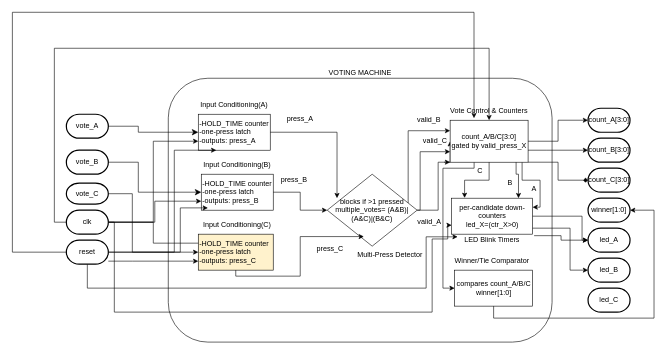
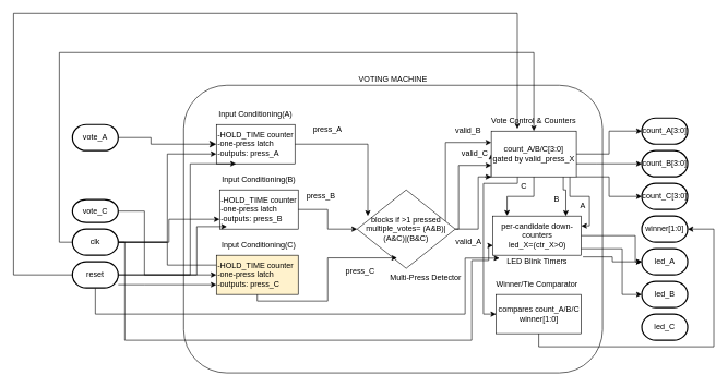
  <mxCell id="0" />
  <mxCell id="1" parent="0" />
  <mxCell id="2" value="VOTING MACHINE" style="rounded=1;whiteSpace=wrap;html=1;verticalLabelPosition=top;verticalAlign=bottom;" vertex="1" parent="1"><mxGeometry x="280" y="130" width="640" height="440" as="geometry" /></mxCell>
  <mxCell id="3" value="-HOLD_TIME counter&lt;div&gt;-one-press latch&lt;/div&gt;&lt;div&gt;-outputs: press_A&lt;/div&gt;" style="rounded=0;whiteSpace=wrap;html=1;align=left;" vertex="1" parent="1"><mxGeometry x="330" y="190" width="120" height="60" as="geometry" /></mxCell>
  <mxCell id="4" value="Input Conditioning(A)" style="text;strokeColor=none;align=center;fillColor=none;html=1;verticalAlign=middle;whiteSpace=wrap;rounded=0;" vertex="1" parent="1"><mxGeometry x="325" y="160" width="130" height="30" as="geometry" /></mxCell>
  <mxCell id="5" value="-HOLD_TIME counter&lt;div&gt;-one-press latch&lt;/div&gt;&lt;div&gt;-outputs: press_B&lt;/div&gt;" style="rounded=0;whiteSpace=wrap;html=1;align=left;" vertex="1" parent="1"><mxGeometry x="335" y="290" width="120" height="60" as="geometry" /></mxCell>
  <mxCell id="6" value="Input Conditioning(C)" style="text;strokeColor=none;align=center;fillColor=none;html=1;verticalAlign=middle;whiteSpace=wrap;rounded=0;" vertex="1" parent="1"><mxGeometry x="330" y="360" width="130" height="30" as="geometry" /></mxCell>
  <mxCell id="7" value="Input Conditioning(B)" style="text;strokeColor=none;align=center;fillColor=none;html=1;verticalAlign=middle;whiteSpace=wrap;rounded=0;" vertex="1" parent="1"><mxGeometry x="330" y="260" width="130" height="30" as="geometry" /></mxCell>
  <mxCell id="8" value="-HOLD_TIME counter&lt;div&gt;-one-press latch&lt;/div&gt;&lt;div&gt;-outputs: press_C&lt;/div&gt;" style="rounded=0;whiteSpace=wrap;html=1;align=left;fillColor=#fff2cc;" vertex="1" parent="1"><mxGeometry x="330" y="390" width="125" height="60" as="geometry" /></mxCell>
  <mxCell id="9" style="edgeStyle=orthogonalEdgeStyle;rounded=0;orthogonalLoop=1;jettySize=auto;html=1;entryX=0;entryY=0.5;entryDx=0;entryDy=0;" edge="1" parent="1" target="17"><mxGeometry relative="1" as="geometry"><mxPoint x="740" y="270" as="sourcePoint" /></mxGeometry></mxCell>
  <mxCell id="10" style="edgeStyle=orthogonalEdgeStyle;rounded=0;orthogonalLoop=1;jettySize=auto;html=1;entryX=0;entryY=0.25;entryDx=0;entryDy=0;" edge="1" parent="1" source="13" target="17"><mxGeometry relative="1" as="geometry"><Array as="points"><mxPoint x="680" y="218" /></Array></mxGeometry></mxCell>
  <mxCell id="11" style="edgeStyle=orthogonalEdgeStyle;rounded=0;orthogonalLoop=1;jettySize=auto;html=1;entryX=0;entryY=0.75;entryDx=0;entryDy=0;" edge="1" parent="1" source="13" target="17"><mxGeometry relative="1" as="geometry"><Array as="points"><mxPoint x="700" y="350" /><mxPoint x="700" y="253" /></Array></mxGeometry></mxCell>
  <mxCell id="12" style="edgeStyle=orthogonalEdgeStyle;rounded=0;orthogonalLoop=1;jettySize=auto;html=1;entryX=0;entryY=1;entryDx=0;entryDy=0;" edge="1" parent="1" source="13" target="17"><mxGeometry relative="1" as="geometry"><Array as="points"><mxPoint x="730" y="350" /><mxPoint x="730" y="270" /></Array></mxGeometry></mxCell>
  <mxCell id="13" value="blocks if &amp;gt;1 pressed&lt;div&gt;multiple_votes= (A&amp;amp;B)|(A&amp;amp;C)|(B&amp;amp;C)&lt;/div&gt;" style="rhombus;whiteSpace=wrap;html=1;" vertex="1" parent="1"><mxGeometry x="545" y="290" width="150" height="120" as="geometry" /></mxCell>
  <mxCell id="14" value="Multi-Press Detector" style="text;strokeColor=none;align=center;fillColor=none;html=1;verticalAlign=middle;whiteSpace=wrap;rounded=0;" vertex="1" parent="1"><mxGeometry x="570" y="410" width="160" height="30" as="geometry" /></mxCell>
  <mxCell id="15" style="edgeStyle=orthogonalEdgeStyle;rounded=0;orthogonalLoop=1;jettySize=auto;html=1;entryX=1;entryY=0.25;entryDx=0;entryDy=0;" edge="1" parent="1" source="17" target="56"><mxGeometry relative="1" as="geometry"><Array as="points"><mxPoint x="870" y="300" /><mxPoint x="900" y="300" /><mxPoint x="900" y="345" /></Array></mxGeometry></mxCell>
  <mxCell id="16" style="edgeStyle=orthogonalEdgeStyle;rounded=0;orthogonalLoop=1;jettySize=auto;html=1;entryX=0;entryY=0.5;entryDx=0;entryDy=0;" edge="1" parent="1" source="17" target="20"><mxGeometry relative="1" as="geometry"><Array as="points"><mxPoint x="790" y="280" /><mxPoint x="738" y="280" /><mxPoint x="738" y="480" /></Array></mxGeometry></mxCell>
  <mxCell id="17" value="count_A/B/C[3:0]&lt;div&gt;gated by valid_press_X&lt;/div&gt;" style="rounded=0;whiteSpace=wrap;html=1;" vertex="1" parent="1"><mxGeometry x="750" y="200" width="130" height="70" as="geometry" /></mxCell>
  <mxCell id="18" value="Vote Control &amp;amp; Counters" style="text;strokeColor=none;align=center;fillColor=none;html=1;verticalAlign=middle;whiteSpace=wrap;rounded=0;" vertex="1" parent="1"><mxGeometry x="740" y="170" width="150" height="30" as="geometry" /></mxCell>
  <mxCell id="19" value="LED Blink Timers" style="text;strokeColor=none;align=center;fillColor=none;html=1;verticalAlign=middle;whiteSpace=wrap;rounded=0;" vertex="1" parent="1"><mxGeometry x="750" y="385" width="140" height="30" as="geometry" /></mxCell>
  <mxCell id="20" value="compares count_A/B/C&lt;div&gt;winner[1:0]&lt;/div&gt;" style="rounded=0;whiteSpace=wrap;html=1;" vertex="1" parent="1"><mxGeometry x="757.5" y="450" width="130" height="60" as="geometry" /></mxCell>
  <mxCell id="21" value="Winner/Tie Comparator" style="text;strokeColor=none;align=center;fillColor=none;html=1;verticalAlign=middle;whiteSpace=wrap;rounded=0;" vertex="1" parent="1"><mxGeometry x="745" y="420" width="150" height="30" as="geometry" /></mxCell>
  <mxCell id="22" value="vote_A" style="strokeWidth=2;html=1;shape=mxgraph.flowchart.terminator;whiteSpace=wrap;" vertex="1" parent="1"><mxGeometry x="110" y="190" width="70" height="40" as="geometry" /></mxCell>
  <mxCell id="23" style="edgeStyle=orthogonalEdgeStyle;rounded=0;orthogonalLoop=1;jettySize=auto;html=1;entryX=0.074;entryY=1.074;entryDx=0;entryDy=0;entryPerimeter=0;" edge="1" parent="1" source="26" target="56"><mxGeometry relative="1" as="geometry"><mxPoint x="720" y="440" as="targetPoint" /><Array as="points"><mxPoint x="145" y="480" /><mxPoint x="710" y="480" /><mxPoint x="710" y="394" /></Array></mxGeometry></mxCell>
  <mxCell id="24" style="edgeStyle=orthogonalEdgeStyle;rounded=0;orthogonalLoop=1;jettySize=auto;html=1;entryX=0;entryY=0.75;entryDx=0;entryDy=0;" edge="1" parent="1" source="26" target="8"><mxGeometry relative="1" as="geometry"><Array as="points"><mxPoint x="220" y="435" /><mxPoint x="220" y="435" /></Array></mxGeometry></mxCell>
  <mxCell id="25" style="edgeStyle=orthogonalEdgeStyle;rounded=0;orthogonalLoop=1;jettySize=auto;html=1;entryX=0.25;entryY=1;entryDx=0;entryDy=0;" edge="1" parent="1" source="26" target="3"><mxGeometry relative="1" as="geometry"><Array as="points"><mxPoint x="290" y="420" /><mxPoint x="290" y="250" /></Array></mxGeometry></mxCell>
  <mxCell id="26" value="reset" style="strokeWidth=2;html=1;shape=mxgraph.flowchart.terminator;whiteSpace=wrap;" vertex="1" parent="1"><mxGeometry x="110" y="400" width="70" height="40" as="geometry" /></mxCell>
  <mxCell id="27" style="edgeStyle=orthogonalEdgeStyle;rounded=0;orthogonalLoop=1;jettySize=auto;html=1;entryX=0;entryY=0.25;entryDx=0;entryDy=0;endArrow=none;" edge="1" parent="1" source="31" target="8"><mxGeometry relative="1" as="geometry" /></mxCell>
  <mxCell id="28" style="edgeStyle=orthogonalEdgeStyle;rounded=0;orthogonalLoop=1;jettySize=auto;html=1;entryX=0;entryY=0.75;entryDx=0;entryDy=0;" edge="1" parent="1" source="31" target="5"><mxGeometry relative="1" as="geometry" /></mxCell>
  <mxCell id="29" style="edgeStyle=orthogonalEdgeStyle;rounded=0;orthogonalLoop=1;jettySize=auto;html=1;entryX=0;entryY=0.75;entryDx=0;entryDy=0;" edge="1" parent="1" source="31" target="3"><mxGeometry relative="1" as="geometry" /></mxCell>
  <mxCell id="30" style="edgeStyle=orthogonalEdgeStyle;rounded=0;orthogonalLoop=1;jettySize=auto;html=1;entryX=0.5;entryY=1;entryDx=0;entryDy=0;" edge="1" parent="1" source="31" target="18"><mxGeometry relative="1" as="geometry"><Array as="points"><mxPoint x="90" y="370" /><mxPoint x="90" y="80" /><mxPoint x="815" y="80" /></Array></mxGeometry></mxCell>
  <mxCell id="31" value="clk" style="strokeWidth=2;html=1;shape=mxgraph.flowchart.terminator;whiteSpace=wrap;" vertex="1" parent="1"><mxGeometry x="110" y="350" width="70" height="40" as="geometry" /></mxCell>
  <mxCell id="32" style="edgeStyle=orthogonalEdgeStyle;rounded=0;orthogonalLoop=1;jettySize=auto;html=1;exitX=1;exitY=0.5;exitDx=0;exitDy=0;exitPerimeter=0;entryX=0;entryY=0.5;entryDx=0;entryDy=0;" edge="1" parent="1" source="33" target="8"><mxGeometry relative="1" as="geometry"><Array as="points"><mxPoint x="220" y="323" /><mxPoint x="220" y="420" /></Array></mxGeometry></mxCell>
  <mxCell id="33" value="vote_C" style="strokeWidth=2;html=1;shape=mxgraph.flowchart.terminator;whiteSpace=wrap;" vertex="1" parent="1"><mxGeometry x="110" y="305" width="70" height="35" as="geometry" /></mxCell>
- <mxCell id="34" value="vote_B" style="strokeWidth=2;html=1;shape=mxgraph.flowchart.terminator;whiteSpace=wrap;" vertex="1" parent="1"><mxGeometry x="110" y="250" width="70" height="40" as="geometry" /></mxCell>
  <mxCell id="35" value="count_A[3:0]" style="strokeWidth=2;html=1;shape=mxgraph.flowchart.terminator;whiteSpace=wrap;" vertex="1" parent="1"><mxGeometry x="980" y="180" width="70" height="40" as="geometry" /></mxCell>
  <mxCell id="36" value="led_C" style="strokeWidth=2;html=1;shape=mxgraph.flowchart.terminator;whiteSpace=wrap;" vertex="1" parent="1"><mxGeometry x="980" y="480" width="70" height="40" as="geometry" /></mxCell>
  <mxCell id="37" value="led_B" style="strokeWidth=2;html=1;shape=mxgraph.flowchart.terminator;whiteSpace=wrap;" vertex="1" parent="1"><mxGeometry x="980" y="430" width="70" height="40" as="geometry" /></mxCell>
  <mxCell id="38" value="led_A" style="strokeWidth=2;html=1;shape=mxgraph.flowchart.terminator;whiteSpace=wrap;" vertex="1" parent="1"><mxGeometry x="980" y="380" width="70" height="40" as="geometry" /></mxCell>
  <mxCell id="39" value="winner[1:0]" style="strokeWidth=2;html=1;shape=mxgraph.flowchart.terminator;whiteSpace=wrap;" vertex="1" parent="1"><mxGeometry x="980" y="330" width="70" height="40" as="geometry" /></mxCell>
  <mxCell id="40" value="count_C[3:0]" style="strokeWidth=2;html=1;shape=mxgraph.flowchart.terminator;whiteSpace=wrap;" vertex="1" parent="1"><mxGeometry x="980" y="280" width="70" height="40" as="geometry" /></mxCell>
  <mxCell id="41" value="count_B[3:0]" style="strokeWidth=2;html=1;shape=mxgraph.flowchart.terminator;whiteSpace=wrap;" vertex="1" parent="1"><mxGeometry x="980" y="230" width="70" height="40" as="geometry" /></mxCell>
  <mxCell id="42" value="" style="edgeStyle=elbowEdgeStyle;elbow=horizontal;endArrow=classic;html=1;curved=0;rounded=0;endSize=8;startSize=8;entryX=0;entryY=0.5;entryDx=0;entryDy=0;" edge="1" parent="1" target="3"><mxGeometry width="50" height="50" relative="1" as="geometry"><mxPoint y="210" as="sourcePoint" x="180" /><mxPoint x="230" y="160" as="targetPoint" /><Array as="points"><mxPoint x="230" y="210" /></Array></mxGeometry></mxCell>
- <mxCell id="43" value="" style="edgeStyle=elbowEdgeStyle;elbow=horizontal;endArrow=classic;html=1;curved=0;rounded=0;endSize=8;startSize=8;entryX=0;entryY=0.5;entryDx=0;entryDy=0;exitX=1;exitY=0.5;exitDx=0;exitDy=0;exitPerimeter=0;" edge="1" parent="1" source="34" target="5"><mxGeometry width="50" height="50" relative="1" as="geometry"><mxPoint x="190" y="270" as="sourcePoint" /><mxPoint x="340" y="280" as="targetPoint" /><Array as="points"><mxPoint x="230" y="290" /></Array></mxGeometry></mxCell>
  <mxCell id="44" style="edgeStyle=orthogonalEdgeStyle;rounded=0;orthogonalLoop=1;jettySize=auto;html=1;entryX=0.109;entryY=0.333;entryDx=0;entryDy=0;entryPerimeter=0;" edge="1" parent="1" source="3" target="13"><mxGeometry relative="1" as="geometry" /></mxCell>
  <mxCell id="45" value="press_A&lt;div&gt;&lt;br&gt;&lt;/div&gt;" style="text;strokeColor=none;align=center;fillColor=none;html=1;verticalAlign=middle;whiteSpace=wrap;rounded=0;" vertex="1" parent="1"><mxGeometry x="470" y="190" width="60" height="30" as="geometry" /></mxCell>
  <mxCell id="46" style="edgeStyle=orthogonalEdgeStyle;rounded=0;orthogonalLoop=1;jettySize=auto;html=1;entryX=0;entryY=0.5;entryDx=0;entryDy=0;" edge="1" parent="1" source="5" target="13"><mxGeometry relative="1" as="geometry"><mxPoint x="520" y="330" as="targetPoint" /></mxGeometry></mxCell>
  <mxCell id="47" value="press_B" style="text;strokeColor=none;align=center;fillColor=none;html=1;verticalAlign=middle;whiteSpace=wrap;rounded=0;" vertex="1" parent="1"><mxGeometry x="460" y="285" width="60" height="30" as="geometry" /></mxCell>
  <mxCell id="48" style="edgeStyle=orthogonalEdgeStyle;rounded=0;orthogonalLoop=1;jettySize=auto;html=1;entryX=0.407;entryY=0.867;entryDx=0;entryDy=0;entryPerimeter=0;" edge="1" parent="1" source="8" target="13"><mxGeometry relative="1" as="geometry"><Array as="points"><mxPoint x="393" y="460" /><mxPoint x="500" y="460" /><mxPoint x="500" y="394" /></Array></mxGeometry></mxCell>
  <mxCell id="49" value="press_C" style="text;strokeColor=none;align=center;fillColor=none;html=1;verticalAlign=middle;whiteSpace=wrap;rounded=0;" vertex="1" parent="1"><mxGeometry x="520" y="400" width="60" height="30" as="geometry" /></mxCell>
  <mxCell id="50" value="valid_A" style="text;strokeColor=none;align=center;fillColor=none;html=1;verticalAlign=middle;whiteSpace=wrap;rounded=0;" vertex="1" parent="1"><mxGeometry x="712.5" y="355" width="5" height="30" as="geometry" /></mxCell>
  <mxCell id="51" value="valid_B" style="text;strokeColor=none;align=center;fillColor=none;html=1;verticalAlign=middle;whiteSpace=wrap;rounded=0;" vertex="1" parent="1"><mxGeometry x="685" y="185" width="60" height="30" as="geometry" /></mxCell>
  <mxCell id="52" value="valid_C" style="text;strokeColor=none;align=center;fillColor=none;html=1;verticalAlign=middle;whiteSpace=wrap;rounded=0;" vertex="1" parent="1"><mxGeometry x="695" y="220" width="60" height="30" as="geometry" /></mxCell>
  <mxCell id="53" style="edgeStyle=orthogonalEdgeStyle;rounded=0;orthogonalLoop=1;jettySize=auto;html=1;entryX=0;entryY=0.5;entryDx=0;entryDy=0;entryPerimeter=0;" edge="1" parent="1" source="17" target="35"><mxGeometry relative="1" as="geometry"><Array as="points"><mxPoint x="930" y="235" /><mxPoint x="930" y="200" /></Array></mxGeometry></mxCell>
  <mxCell id="54" style="edgeStyle=orthogonalEdgeStyle;rounded=0;orthogonalLoop=1;jettySize=auto;html=1;entryX=0;entryY=0.5;entryDx=0;entryDy=0;entryPerimeter=0;" edge="1" parent="1" source="17" target="41"><mxGeometry relative="1" as="geometry"><Array as="points"><mxPoint x="910" y="250" /><mxPoint x="910" y="250" /></Array></mxGeometry></mxCell>
- <mxCell id="55" style="edgeStyle=orthogonalEdgeStyle;rounded=0;orthogonalLoop=1;jettySize=auto;html=1;entryX=0;entryY=0.5;entryDx=0;entryDy=0;entryPerimeter=0;endArrow=diamond;" edge="1" parent="1" source="17" target="40"><mxGeometry relative="1" as="geometry"><Array as="points"><mxPoint x="930" y="270" /><mxPoint x="930" y="300" /></Array></mxGeometry></mxCell>
+ <mxCell id="55" style="edgeStyle=orthogonalEdgeStyle;rounded=0;orthogonalLoop=1;jettySize=auto;html=1;entryX=0;entryY=0.5;entryDx=0;entryDy=0;entryPerimeter=0;" edge="1" parent="1" source="17" target="40"><mxGeometry relative="1" as="geometry"><Array as="points"><mxPoint x="930" y="270" /><mxPoint x="930" y="300" /></Array></mxGeometry></mxCell>
  <mxCell id="56" value="per-candidate down-counters&lt;div&gt;led_X=(ctr_X&amp;gt;0)&lt;/div&gt;" style="rounded=0;whiteSpace=wrap;html=1;" vertex="1" parent="1"><mxGeometry x="752.5" y="330" width="135" height="60" as="geometry" /></mxCell>
  <mxCell id="57" style="edgeStyle=orthogonalEdgeStyle;rounded=0;orthogonalLoop=1;jettySize=auto;html=1;" edge="1" parent="1" source="17"><mxGeometry relative="1" as="geometry"><mxPoint x="864" y="330" as="targetPoint" /><Array as="points"><mxPoint x="860" y="290" /><mxPoint x="864" y="290" /></Array></mxGeometry></mxCell>
  <mxCell id="58" style="edgeStyle=orthogonalEdgeStyle;rounded=0;orthogonalLoop=1;jettySize=auto;html=1;exitX=0.5;exitY=1;exitDx=0;exitDy=0;entryX=0.16;entryY=-0.008;entryDx=0;entryDy=0;entryPerimeter=0;" edge="1" parent="1" source="17" target="56"><mxGeometry relative="1" as="geometry" /></mxCell>
  <mxCell id="59" value="A" style="text;strokeColor=none;align=center;fillColor=none;html=1;verticalAlign=middle;whiteSpace=wrap;rounded=0;" vertex="1" parent="1"><mxGeometry x="860" y="300" width="60" height="30" as="geometry" /></mxCell>
  <mxCell id="60" value="C" style="text;strokeColor=none;align=center;fillColor=none;html=1;verticalAlign=middle;whiteSpace=wrap;rounded=0;" vertex="1" parent="1"><mxGeometry x="770" y="270" width="60" height="30" as="geometry" /></mxCell>
  <mxCell id="61" value="B" style="text;strokeColor=none;align=center;fillColor=none;html=1;verticalAlign=middle;whiteSpace=wrap;rounded=0;" vertex="1" parent="1"><mxGeometry x="820" y="290" width="60" height="30" as="geometry" /></mxCell>
  <mxCell id="62" style="edgeStyle=orthogonalEdgeStyle;rounded=0;orthogonalLoop=1;jettySize=auto;html=1;entryX=0;entryY=0.5;entryDx=0;entryDy=0;entryPerimeter=0;" edge="1" parent="1" source="56" target="38"><mxGeometry relative="1" as="geometry"><Array as="points"><mxPoint x="970" y="360" /><mxPoint x="970" y="400" /></Array></mxGeometry></mxCell>
  <mxCell id="63" style="edgeStyle=orthogonalEdgeStyle;rounded=0;orthogonalLoop=1;jettySize=auto;html=1;entryX=0;entryY=0.5;entryDx=0;entryDy=0;entryPerimeter=0;" edge="1" parent="1" source="56" target="37"><mxGeometry relative="1" as="geometry"><Array as="points"><mxPoint x="950" y="380" /><mxPoint x="950" y="450" /></Array></mxGeometry></mxCell>
  <mxCell id="64" style="edgeStyle=orthogonalEdgeStyle;rounded=0;orthogonalLoop=1;jettySize=auto;html=1;exitX=1;exitY=0.25;exitDx=0;exitDy=0;" edge="1" parent="1" source="19" target="38"><mxGeometry relative="1" as="geometry" /></mxCell>
  <mxCell id="65" style="edgeStyle=orthogonalEdgeStyle;rounded=0;orthogonalLoop=1;jettySize=auto;html=1;entryX=1;entryY=0.5;entryDx=0;entryDy=0;entryPerimeter=0;" edge="1" parent="1" source="20" target="39"><mxGeometry relative="1" as="geometry"><Array as="points"><mxPoint x="822" y="530" /><mxPoint x="1090" y="530" /><mxPoint x="1090" y="350" /></Array></mxGeometry></mxCell>
  <mxCell id="66" style="edgeStyle=orthogonalEdgeStyle;rounded=0;orthogonalLoop=1;jettySize=auto;html=1;entryX=0;entryY=0.75;entryDx=0;entryDy=0;" edge="1" parent="1" source="31" target="56"><mxGeometry relative="1" as="geometry"><Array as="points"><mxPoint x="190" y="370" /><mxPoint x="190" y="520" /><mxPoint x="720" y="520" /><mxPoint x="720" y="398" /><mxPoint x="746" y="398" /><mxPoint x="746" y="375" /></Array></mxGeometry></mxCell>
  <mxCell id="67" style="edgeStyle=orthogonalEdgeStyle;rounded=0;orthogonalLoop=1;jettySize=auto;html=1;entryX=0.092;entryY=0.936;entryDx=0;entryDy=0;entryPerimeter=0;" edge="1" parent="1" source="26" target="5"><mxGeometry relative="1" as="geometry"><Array as="points"><mxPoint x="300" y="420" /><mxPoint x="300" y="346" /></Array></mxGeometry></mxCell>
  <mxCell id="68" style="edgeStyle=orthogonalEdgeStyle;rounded=0;orthogonalLoop=1;jettySize=auto;html=1;entryX=0.332;entryY=0.887;entryDx=0;entryDy=0;entryPerimeter=0;" edge="1" parent="1" source="26" target="18"><mxGeometry relative="1" as="geometry"><Array as="points"><mxPoint x="20" y="420" /><mxPoint x="20" y="20" /><mxPoint x="790" y="20" /></Array></mxGeometry></mxCell>
